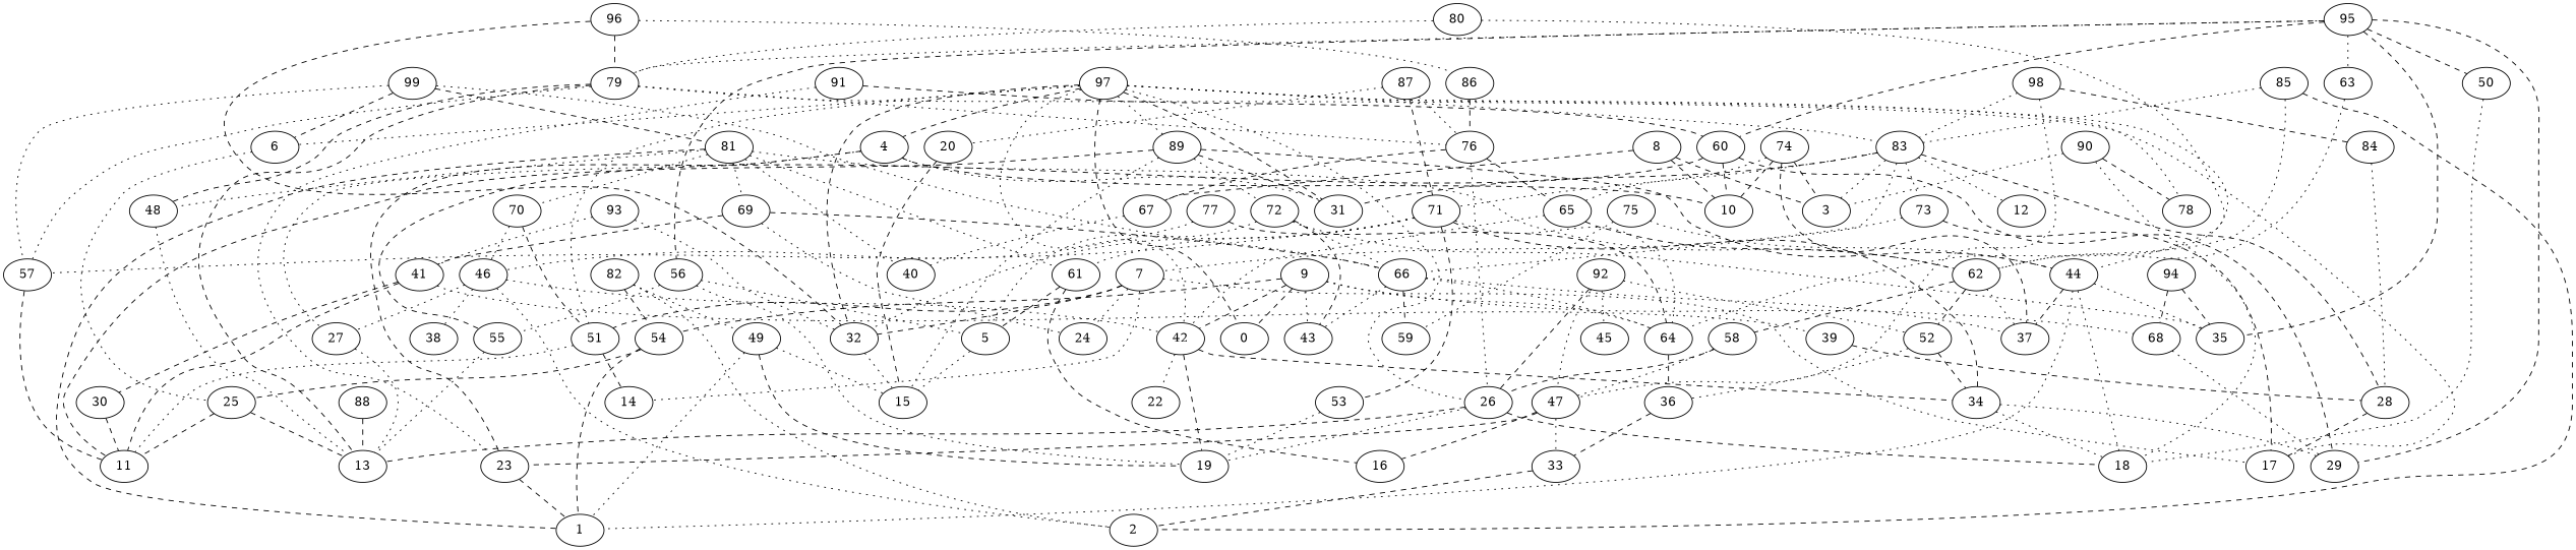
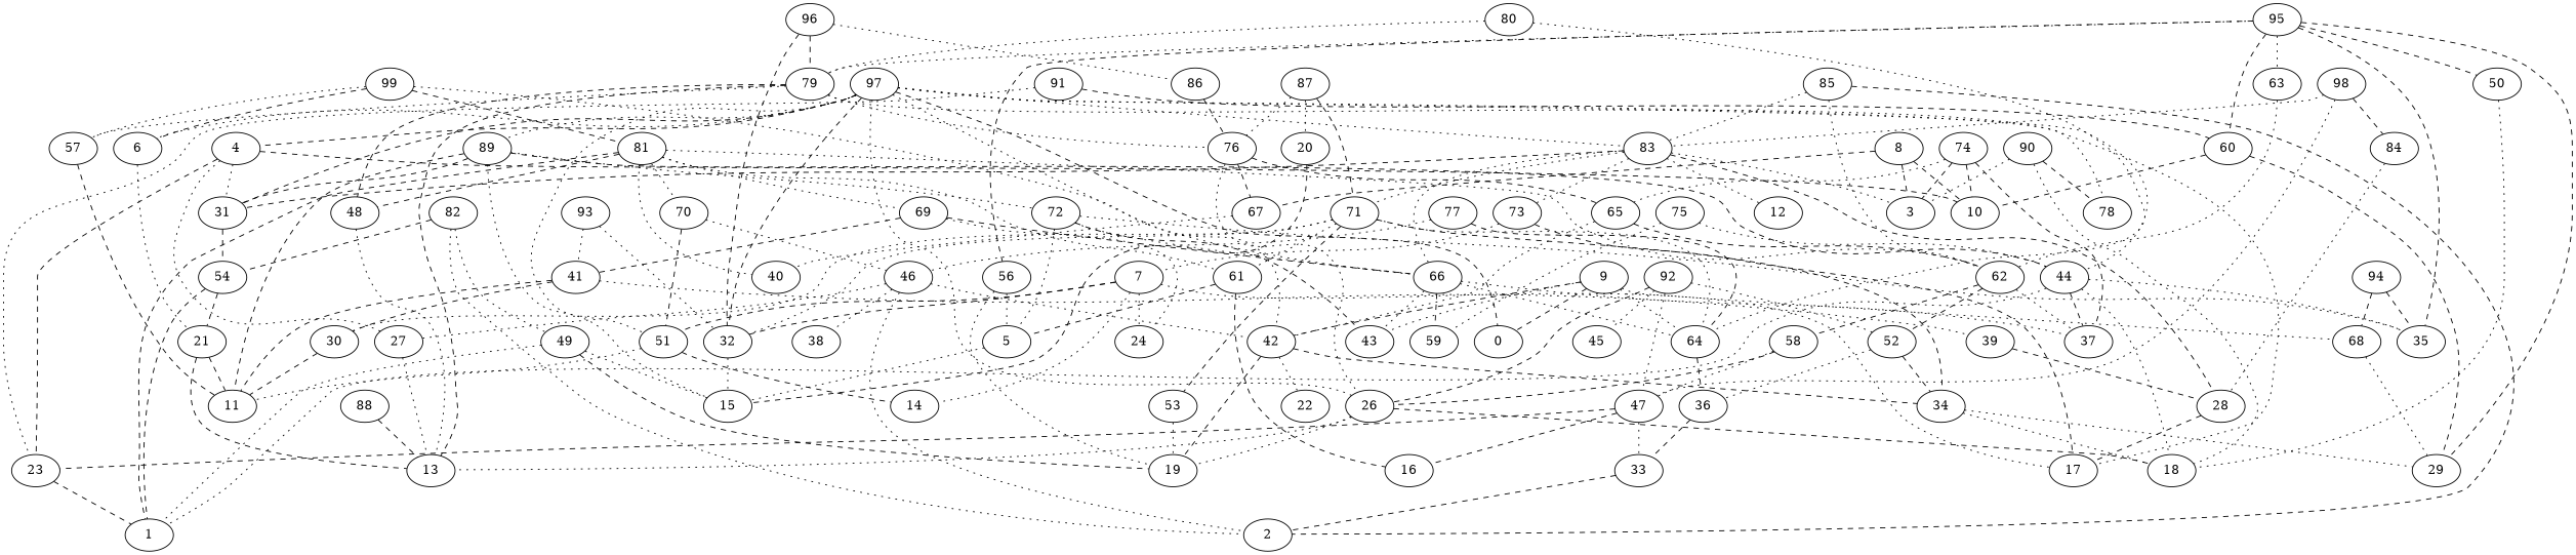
  digraph {
    edge [color=black dir=none style=dotted]
    91
    23
    60
    1
    82
    2
    49
    54
    19
    15
    87
    20
    76
    71
    61
    16
    5
    88
    13
    53
    63
    62
    37
    52
    58
    34
    18
    29
    73
    17
    7
    75
    44
    59
    35
    77
    64
    46
    36
    33
    28
    41
    39
    11
    30
    79
    48
    57
    26
    65
    67
    27
    99
    81
    6
    66
    69
    40
    70
    97
    42
    4
    51
    32
    0
    78
    89
    31
    83
    22
    10
    14
-   21 [label=25]
+   21
    72
    80
    98
    47
    84
    92
    45
    74
    3
    12
    43
    24
    95
    56
    50
-   55
    38
    93
    9
    68
    8
    94
    85
    90
    96
    86
    subgraph sub_1 {
      91
      23
      60
      1
      82
      2
      49
      54
      19
      15
      87
      20
      76
      71
      61
      16
      5
      88
      13
      53
      63
      62
      37
      52
      58
      34
      18
      29
      73
      17
      7
      75
      44
      59
      35
      77
      64
      46
      36
      33
      28
      41
      39
      11
      30
      79
      48
      57
      26
      65
      67
      27
      99
      81
      6
      66
      69
      40
      70
      97
      42
      4
      51
      32
      0
      78
      89
      31
      83
      22
      10
      14
      21
      72
      80
      98
      47
      84
      92
      45
      74
      3
      12
      43
      24
      95
      56
      50
-     55
      38
      93
      9
      68
      8
      94
      85
      90
      96
      86
    }
    91 -> 23
    91 -> 60 [style=dashed]
    23 -> 1 [style=dashed]
    60 -> 29 [style=dashed]
    60 -> 10 [style=dashed]
-   60 -> 55 [style=dashed]
    82 -> 2
    82 -> 49
    82 -> 54 [style=dashed]
    49 -> 1
    49 -> 19 [style=dashed]
    49 -> 15
    54 -> 1 [style=dashed]
    54 -> 21 [style=dashed]
    87 -> 20
    87 -> 76
    87 -> 71 [style=dashed]
    20 -> 15 [style=dashed]
    76 -> 26
    76 -> 65 [style=dashed]
    76 -> 67 [style=dashed]
    71 -> 61
    71 -> 53 [style=dashed]
    71 -> 34 [style=dashed]
    71 -> 64
-   71 -> 57
+   71 -> 30
    71 -> 32
    61 -> 16 [style=dashed]
    61 -> 5 [style=dashed]
    5 -> 15
    88 -> 13 [style=dashed]
    53 -> 19
    63 -> 62
    62 -> 37
    62 -> 52 [style=dashed]
    62 -> 58 [style=dashed]
    52 -> 34 [style=dashed]
    52 -> 36
    58 -> 26 [style=dashed]
    58 -> 47
    34 -> 18
    34 -> 29
    73 -> 17 [style=dashed]
    73 -> 7
    7 -> 17
    7 -> 51 [style=dashed]
    7 -> 32 [style=dashed]
    7 -> 14
    7 -> 24
    75 -> 44
    75 -> 59
    44 -> 1
    44 -> 37 [style=dashed]
    44 -> 18
    44 -> 35
    77 -> 64 [style=dashed]
    77 -> 46
    64 -> 36 [style=dashed]
    46 -> 2
    46 -> 27
    46 -> 42
    46 -> 38
    36 -> 33 [style=dashed]
    33 -> 2 [style=dashed]
    28 -> 17 [style=dashed]
    41 -> 39
    41 -> 11 [style=dashed]
    41 -> 30 [style=dashed]
    39 -> 28 [style=dashed]
    30 -> 11 [style=dashed]
    79 -> 76
    79 -> 13 [style=dashed]
    79 -> 17
    79 -> 48 [style=dashed]
    79 -> 57
    48 -> 13
    57 -> 11 [style=dashed]
    26 -> 19
-   26 -> 13 [style=dashed]
+   26 -> 13
    26 -> 18 [style=dashed]
    65 -> 62 [style=dashed]
    65 -> 42
    67 -> 40
    27 -> 13
    99 -> 57
    99 -> 81 [style=dashed]
    99 -> 6 [style=dashed]
    99 -> 66
    81 -> 1 [style=dashed]
    81 -> 61
    81 -> 62
-   81 -> 48
+   81 -> 48 [style=dashed]
    81 -> 69
    81 -> 40
    81 -> 70
    6 -> 21
    66 -> 37
    66 -> 59 [style=dashed]
    66 -> 64
    66 -> 43
    69 -> 41 [style=dashed]
    69 -> 66 [style=dashed]
    69 -> 24
    70 -> 46
    70 -> 51 [style=dashed]
    97 -> 44
    97 -> 26
    97 -> 6
    97 -> 42
    97 -> 4 [style=dashed]
    97 -> 51
    97 -> 32 [style=dashed]
    97 -> 0 [style=dashed]
    97 -> 78
    97 -> 89
    97 -> 31 [style=dashed]
    97 -> 83
    42 -> 19 [style=dashed]
    42 -> 34 [style=dashed]
    42 -> 22
    4 -> 23 [style=dashed]
    4 -> 27
    4 -> 31
    4 -> 10 [style=dashed]
    51 -> 11
    51 -> 14 [style=dashed]
    32 -> 15
    89 -> 15
    89 -> 44 [style=dashed]
    89 -> 11 [style=dashed]
    89 -> 31 [style=dashed]
    89 -> 72
    83 -> 71
    83 -> 73
    83 -> 28 [style=dashed]
    83 -> 66
    83 -> 31 [style=dashed]
    83 -> 3
    83 -> 12
    21 -> 13 [style=dashed]
    21 -> 11 [style=dashed]
    72 -> 5
    72 -> 35
    72 -> 66
    72 -> 43 [style=dashed]
    80 -> 64
    80 -> 79
    98 -> 83
    98 -> 47
    98 -> 84 [style=dashed]
    47 -> 23 [style=dashed]
    47 -> 16 [style=dashed]
    47 -> 33
    84 -> 28
    92 -> 52
    92 -> 26 [style=dashed]
    92 -> 47
    92 -> 45
    74 -> 37 [style=dashed]
    74 -> 65
    74 -> 10 [style=dashed]
    74 -> 3 [style=dashed]
    95 -> 60 [style=dashed]
    95 -> 63
    95 -> 29 [style=dashed]
    95 -> 35 [style=dashed]
    95 -> 79
    95 -> 56 [style=dashed]
    95 -> 50 [style=dashed]
    56 -> 19
    56 -> 5
-   56 -> 55
    50 -> 18
-   55 -> 13
    93 -> 41
    93 -> 32
-   9 -> 54 [style=dashed]
+   31 -> 54 [style=dashed]
    9 -> 64
    9 -> 42 [style=dashed]
    9 -> 0 [style=dashed]
    9 -> 43
    9 -> 68
    68 -> 29
    8 -> 67 [style=dashed]
    8 -> 10 [style=dashed]
    8 -> 3 [style=dashed]
    94 -> 35 [style=dashed]
    94 -> 68 [style=dashed]
    85 -> 2 [style=dashed]
    85 -> 62
    85 -> 83
    90 -> 18
    90 -> 78 [style=dashed]
    90 -> 3
    96 -> 79 [style=dashed]
    96 -> 32 [style=dashed]
    96 -> 86
    86 -> 76 [style=dashed]
  }
